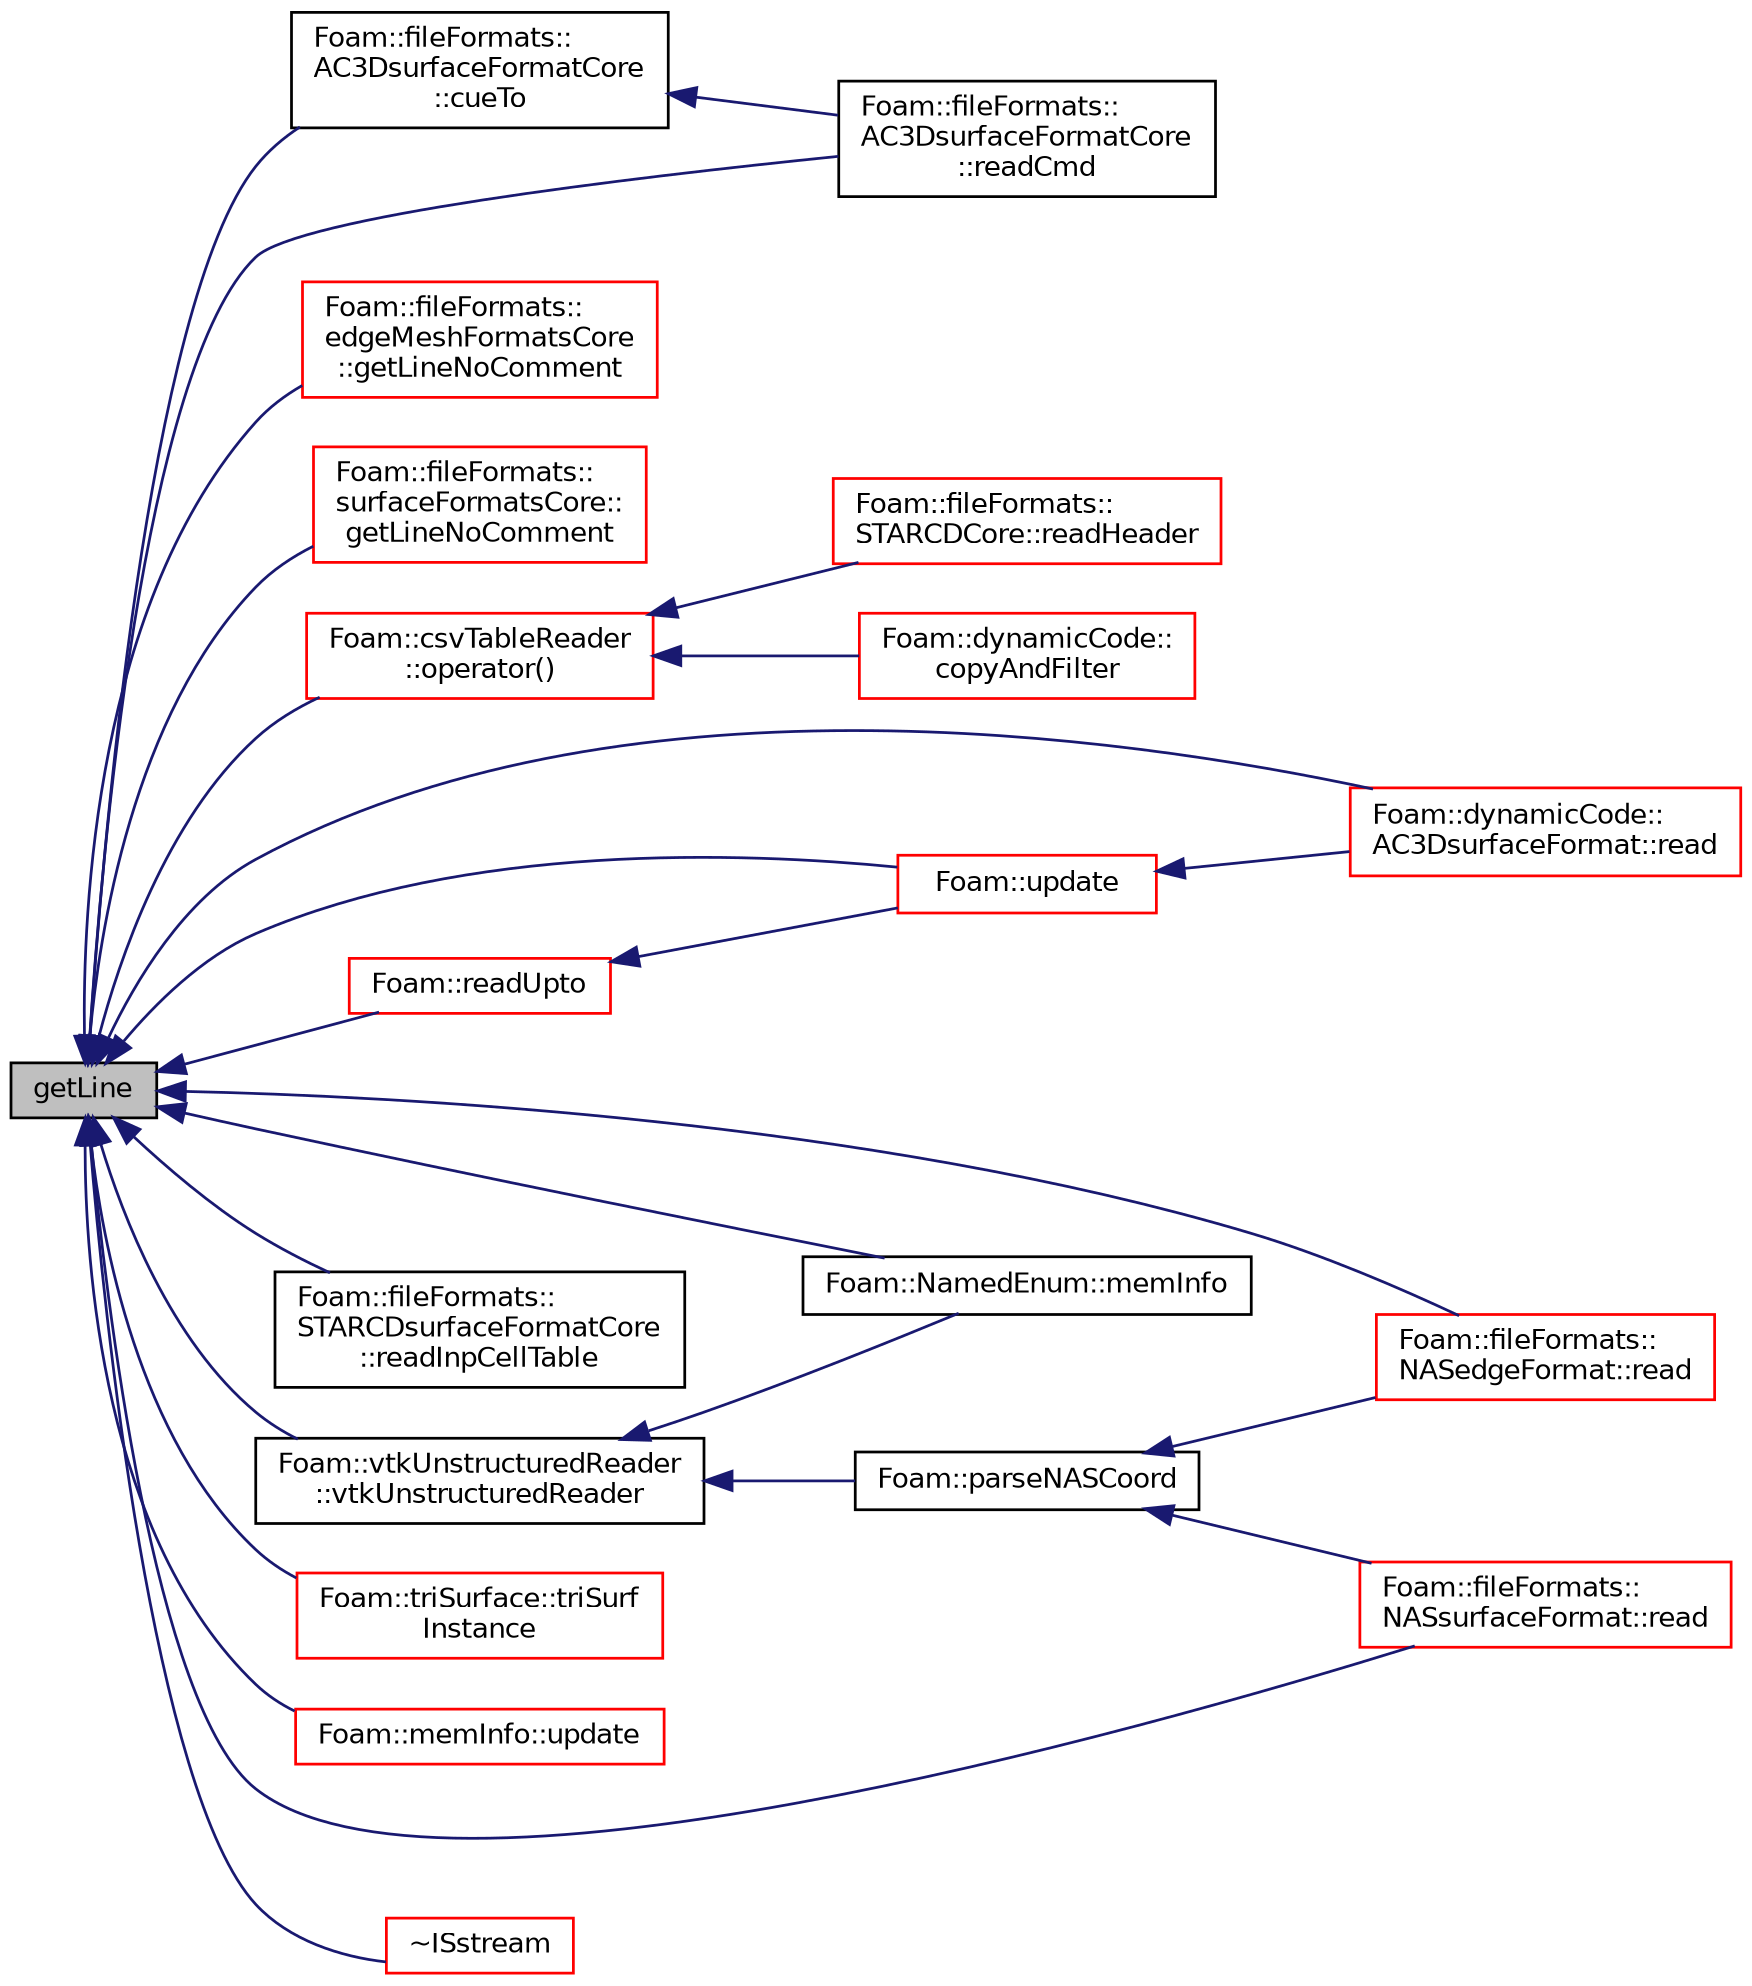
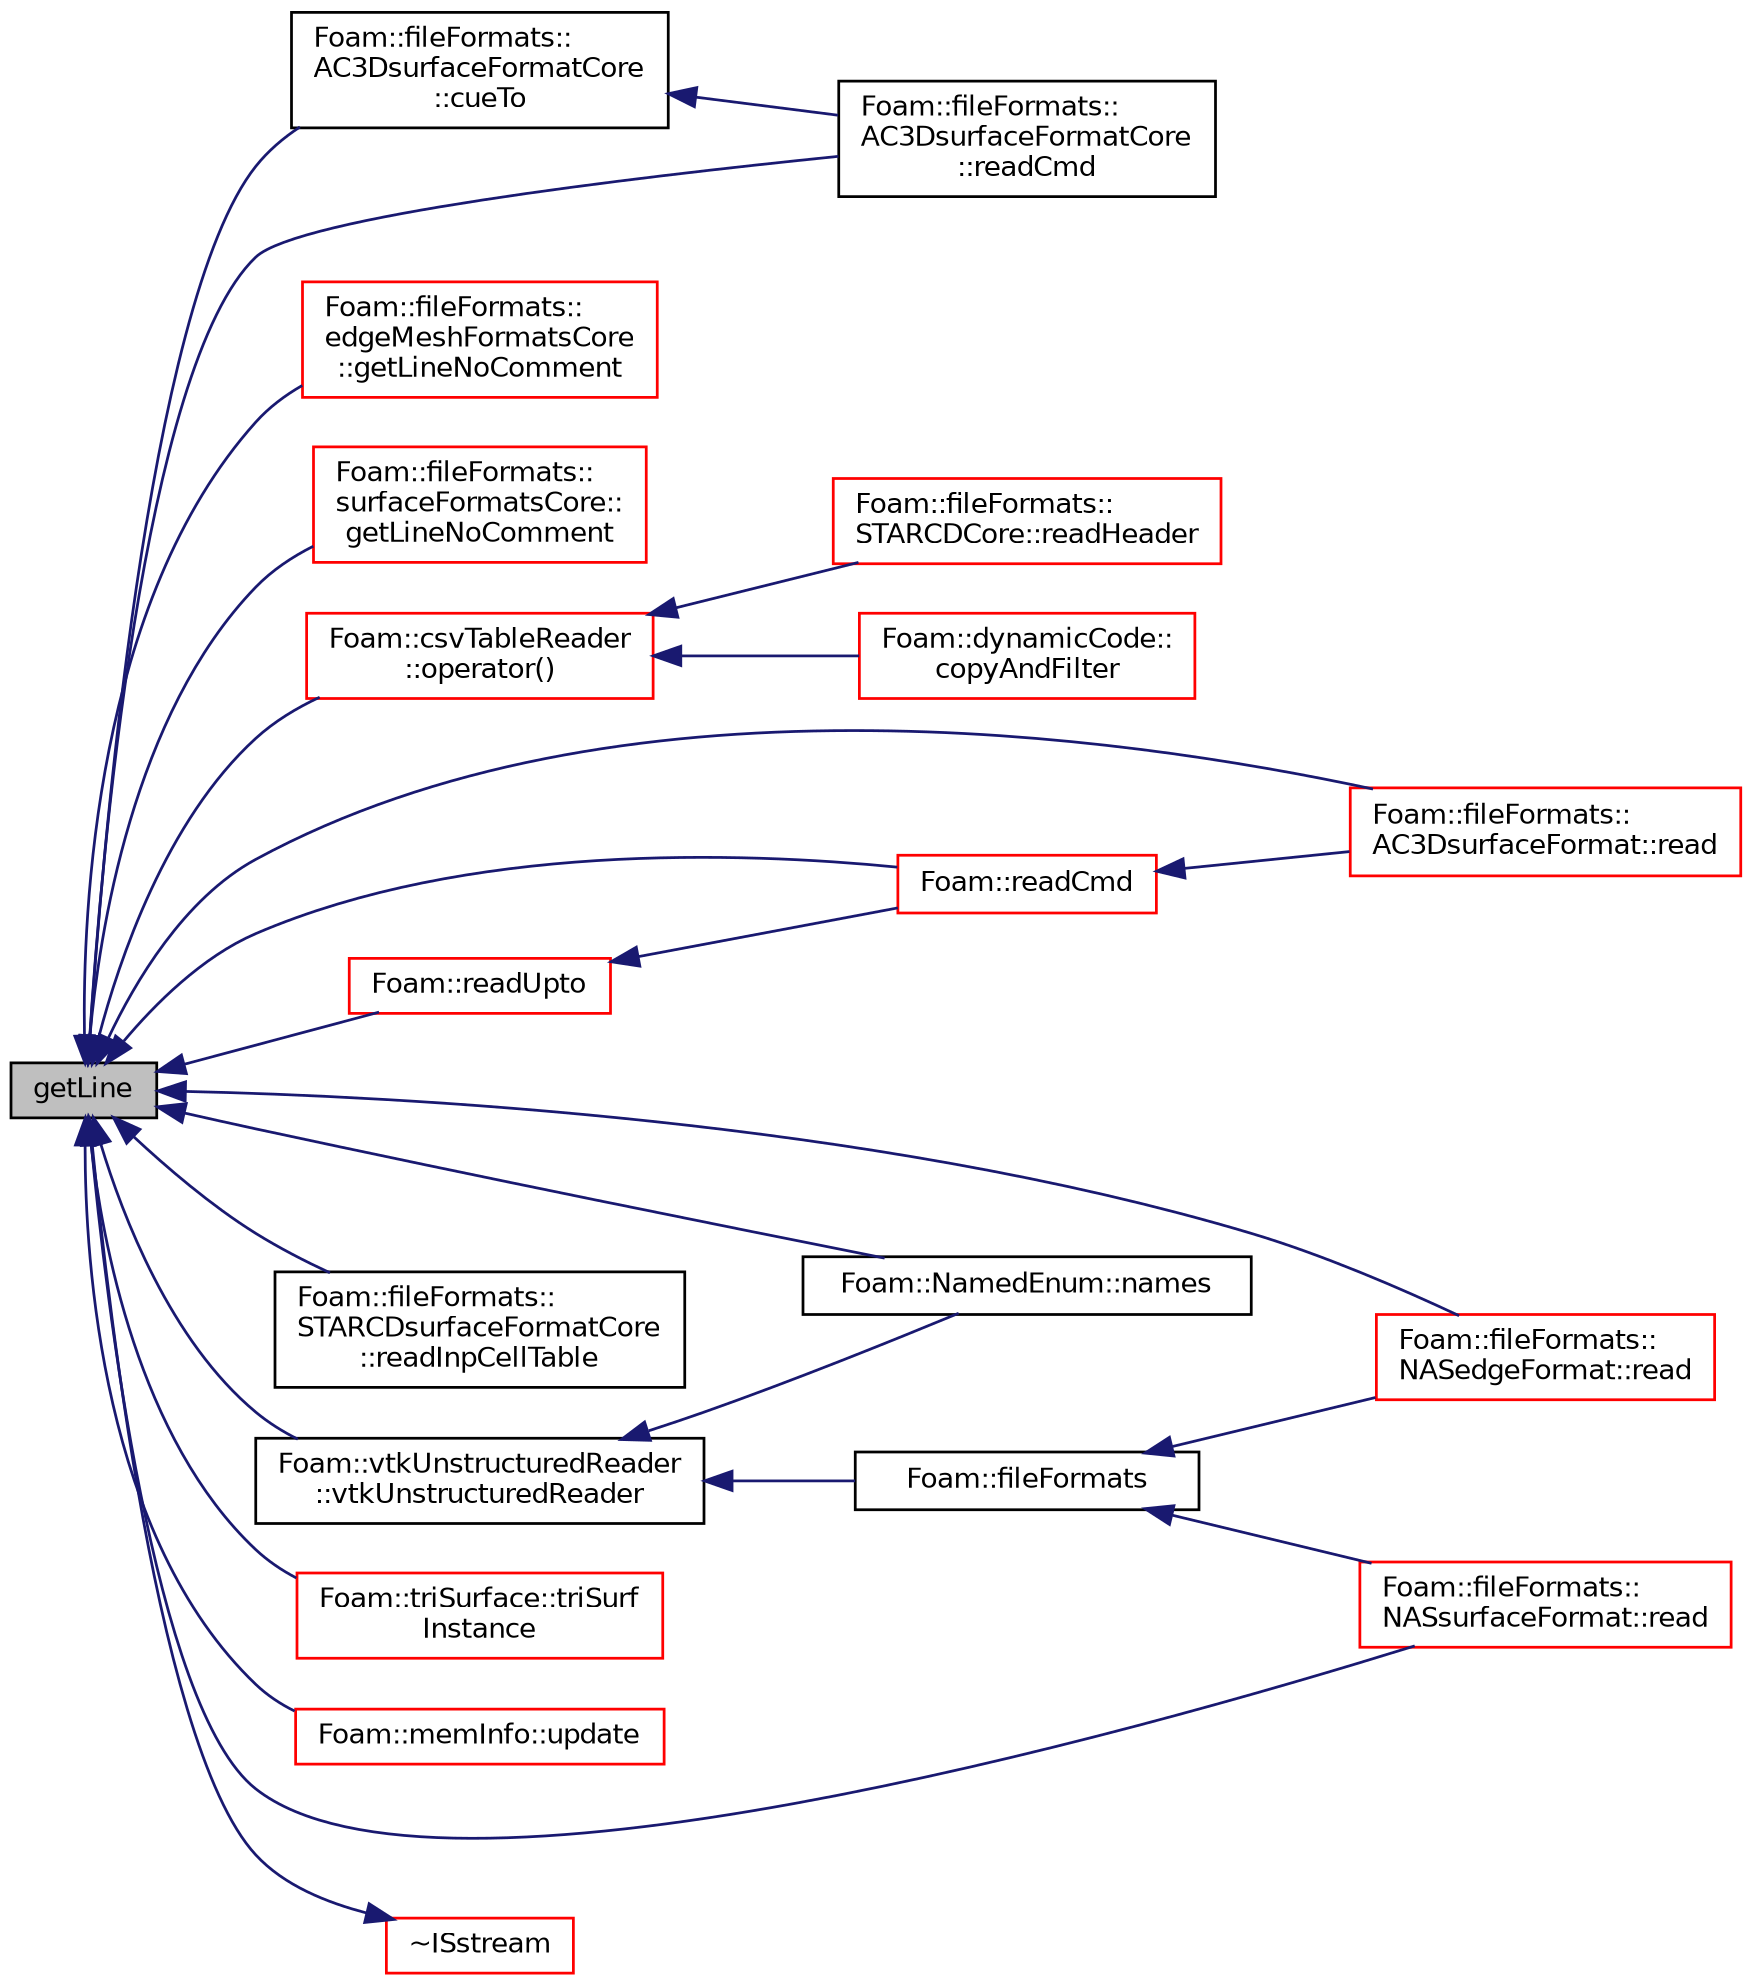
  digraph {
    rankdir=LR
    node [color=red fontname=Helvetica fontsize=10 shape=record]
    edge [color=midnightblue dir=back fontname=Helvetica fontsize=10 labelfontname=Helvetica labelfontsize=10 style=solid]
    n1 [color=black fillcolor=grey75 fontcolor=black height=0.2 label=getLine style=filled width=0.4]
    n2 [color=black height=0.2 label="Foam::fileFormats::\lAC3DsurfaceFormatCore\l::cueTo" width=0.4]
    n3 [color=black height=0.2 label="Foam::fileFormats::\lAC3DsurfaceFormatCore\l::readCmd" width=0.4]
    n4 [height=0.2 label="Foam::fileFormats::\ledgeMeshFormatsCore\l::getLineNoComment" width=0.4]
    n5 [height=0.2 label="Foam::fileFormats::\lsurfaceFormatsCore::\lgetLineNoComment" width=0.4]
-   n6 [color=black height=0.2 label="Foam::NamedEnum::memInfo" width=0.4]
+   n6 [color=black height=0.2 label="Foam::NamedEnum::names" width=0.4]
    n7 [height=0.2 label="Foam::csvTableReader\l::operator()" width=0.4]
    n8 [height=0.2 label="Foam::fileFormats::\lNASedgeFormat::read" width=0.4]
    n9 [height=0.2 label="Foam::fileFormats::\lNASsurfaceFormat::read" width=0.4]
-   n10 [height=0.2 label="Foam::dynamicCode::\lAC3DsurfaceFormat::read" width=0.4]
-   n11 [height=0.2 label="Foam::update" width=0.4]
+   n10 [height=0.2 label="Foam::fileFormats::\lAC3DsurfaceFormat::read" width=0.4]
+   n11 [height=0.2 label="Foam::readCmd" width=0.4]
    n12 [color=black height=0.2 label="Foam::fileFormats::\lSTARCDsurfaceFormatCore\l::readInpCellTable" width=0.4]
    n13 [height=0.2 label="Foam::readUpto" width=0.4]
    n14 [height=0.2 label="Foam::triSurface::triSurf\lInstance" width=0.4]
    n15 [height=0.2 label="Foam::memInfo::update" width=0.4]
    n16 [color=black height=0.2 label="Foam::vtkUnstructuredReader\l::vtkUnstructuredReader" width=0.4]
    n17 [height=0.2 label="~ISstream" width=0.4]
    n18 [height=0.2 label="Foam::dynamicCode::\lcopyAndFilter" width=0.4]
    n19 [height=0.2 label="Foam::fileFormats::\lSTARCDCore::readHeader" width=0.4]
-   n20 [color=black height=0.2 label="Foam::parseNASCoord" width=0.4]
+   n20 [color=black height=0.2 label="Foam::fileFormats" width=0.4]
    n1 -> n2
    n1 -> n3
    n1 -> n4
    n1 -> n5
    n1 -> n6
    n1 -> n7
    n1 -> n8
    n1 -> n9
    n1 -> n10
    n1 -> n11
    n1 -> n12
    n1 -> n13
    n1 -> n14
    n1 -> n15
    n1 -> n16
-   n1 -> n17
+   n17 -> n1
    n2 -> n3
    n7 -> n18
    n7 -> n19
    n11 -> n10
    n13 -> n11
    n16 -> n6
    n16 -> n20
    n20 -> n8
    n20 -> n9
  }
